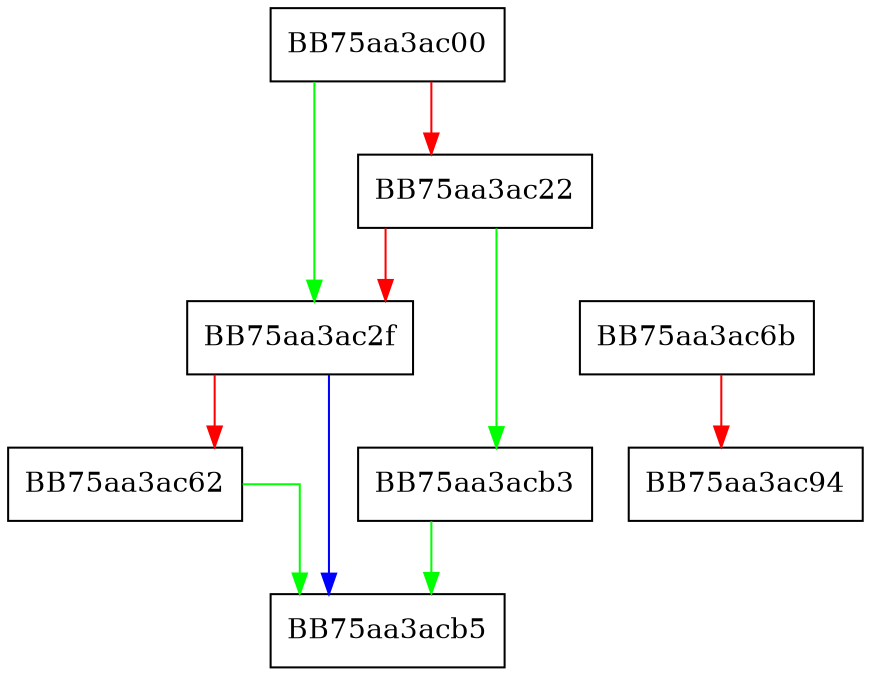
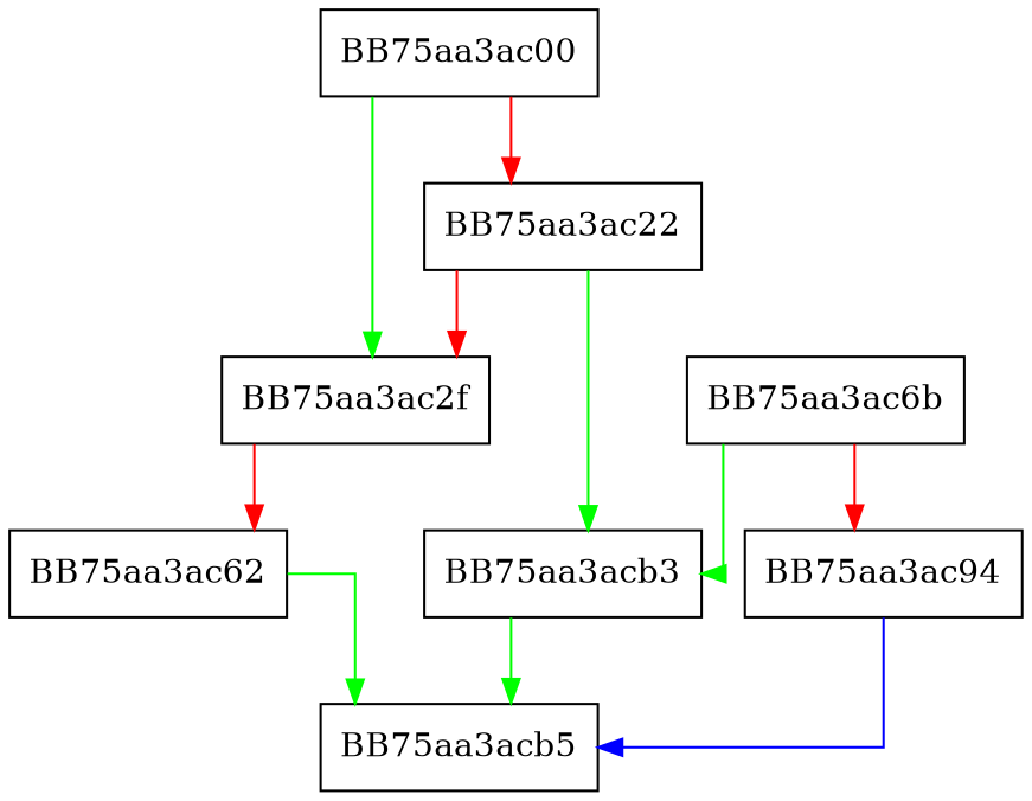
  digraph {
    splines=ortho
    node [shape=box]
    edge [color=green]
    BB75aa3ac00
    BB75aa3ac2f
    BB75aa3ac22
    BB75aa3ac62
    BB75aa3acb3
    BB75aa3acb5
    BB75aa3ac6b
    BB75aa3ac94
    BB75aa3ac00 -> BB75aa3ac2f
    BB75aa3ac00 -> BB75aa3ac22 [color=red]
    BB75aa3ac2f -> BB75aa3ac62 [color=red]
    BB75aa3ac22 -> BB75aa3ac2f [color=red]
    BB75aa3ac22 -> BB75aa3acb3
    BB75aa3ac62 -> BB75aa3acb5
    BB75aa3acb3 -> BB75aa3acb5
+   BB75aa3ac6b -> BB75aa3acb3
    BB75aa3ac6b -> BB75aa3ac94 [color=red]
-   BB75aa3ac2f -> BB75aa3acb5 [color=blue]
+   BB75aa3ac94 -> BB75aa3acb5 [color=blue]
  }
